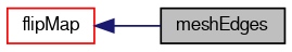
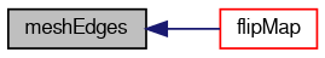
  digraph {
    rankdir=LR
    node [fontname=FreeSans fontsize=10 shape=record]
    n1 [color=black fillcolor=grey75 fontcolor=black height=0.2 label=meshEdges style=filled width=0.4]
    n2 [color=red height=0.2 label=flipMap width=0.4]
-   n2 -> n1 [color=midnightblue dir=back fontname=FreeSans fontsize=10 labelfontname=FreeSans labelfontsize=10 style=solid]
+   n1 -> n2 [color=midnightblue dir=back fontname=FreeSans fontsize=10 labelfontname=FreeSans labelfontsize=10 style=solid]
  }
